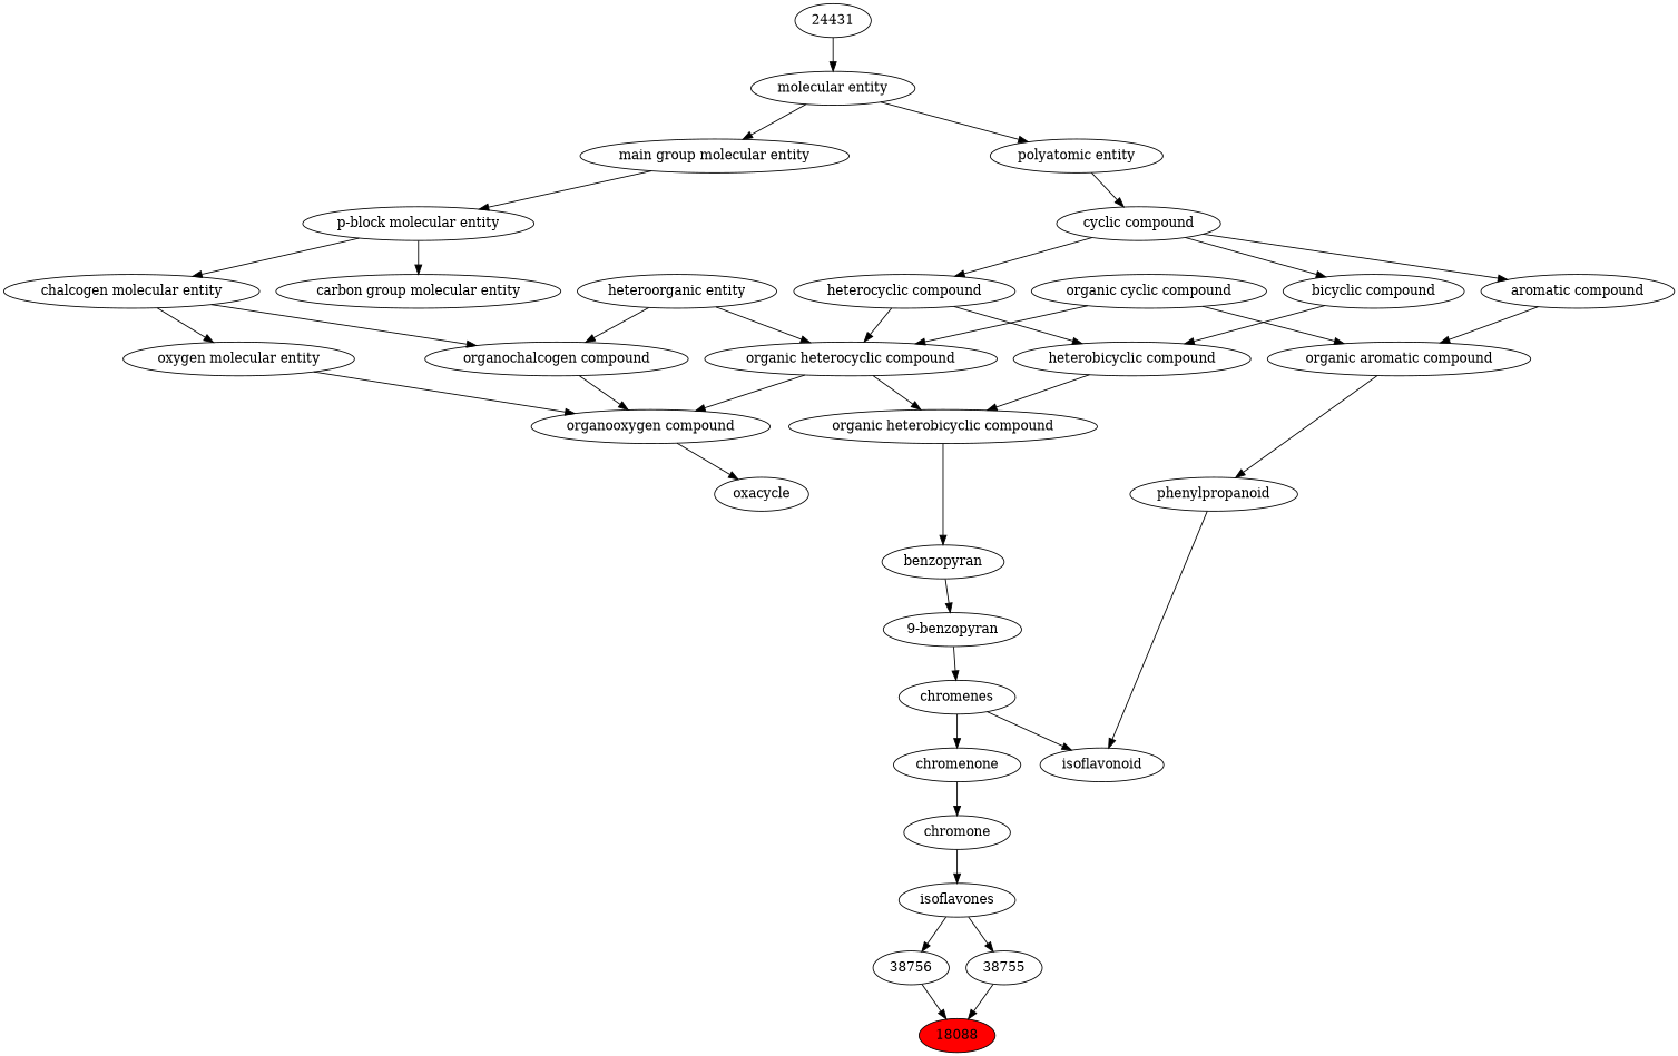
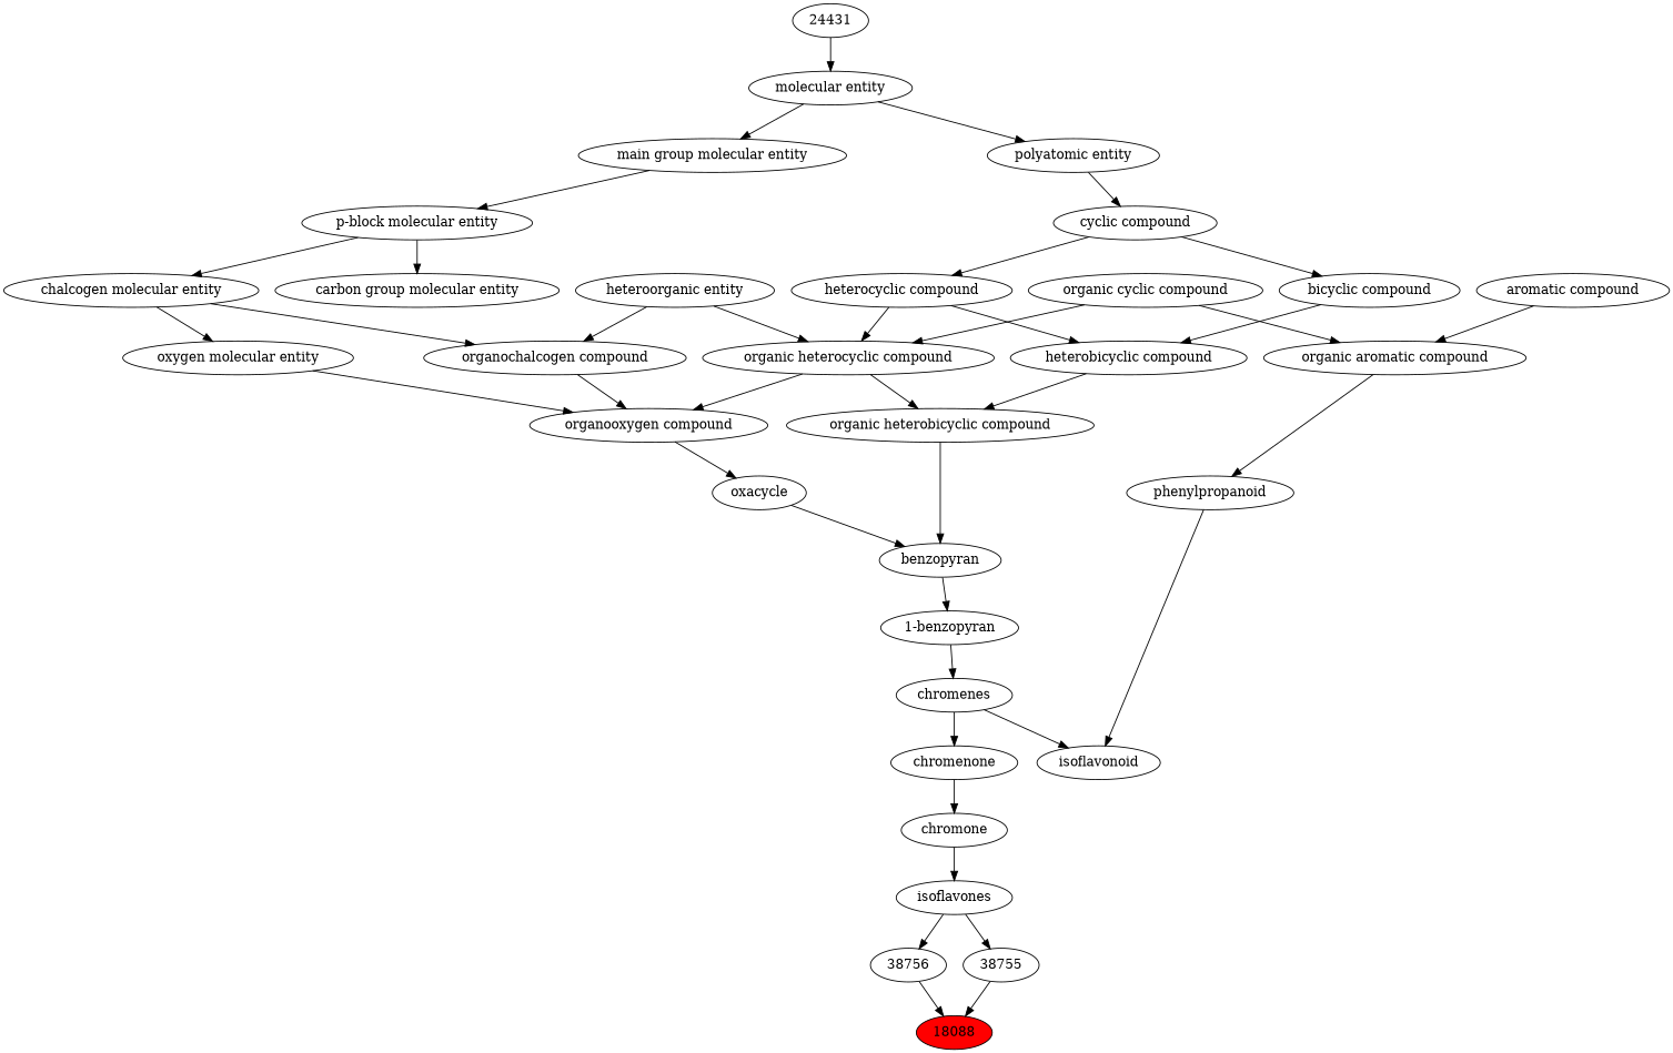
  digraph {
    n1 [fillcolor=red label=18088 style=filled]
    n2 [label=38756]
    n3 [label=38755]
    n4 [label=isoflavones]
    n5 [label=chromone]
    n6 [label=isoflavonoid]
    n7 [label=chromenone]
    n8 [label=phenylpropanoid]
    n9 [label=chromenes]
    n10 [label="organic aromatic compound"]
-   n11 [label="9-benzopyran"]
+   n11 [label="1-benzopyran"]
    n12 [label="organic cyclic compound"]
    n13 [label="organic heterocyclic compound"]
    n14 [label="organic heterobicyclic compound"]
    n15 [label="organooxygen compound"]
    n16 [label="aromatic compound"]
    n17 [label=benzopyran]
    n18 [label="heteroorganic entity"]
    n19 [label="organochalcogen compound"]
    n20 [label="cyclic compound"]
    n21 [label="heterocyclic compound"]
    n22 [label="bicyclic compound"]
    n23 [label="heterobicyclic compound"]
    n24 [label=oxacycle]
    n25 [label="carbon group molecular entity"]
    n26 [label="polyatomic entity"]
    n27 [label="p-block molecular entity"]
    n28 [label="chalcogen molecular entity"]
    n29 [label="oxygen molecular entity"]
    n30 [label="molecular entity"]
    n31 [label="main group molecular entity"]
    n32 [label=24431]
    n2 -> n1
    n3 -> n1
    n4 -> n2
    n4 -> n3
    n5 -> n4
    n7 -> n5
    n8 -> n6
    n9 -> n6
    n9 -> n7
    n10 -> n8
    n11 -> n9
    n12 -> n10
    n12 -> n13
    n13 -> n14
    n13 -> n15
    n14 -> n17
    n15 -> n24
    n16 -> n10
    n17 -> n11
    n18 -> n13
    n18 -> n19
    n19 -> n15
-   n20 -> n16
    n20 -> n21
    n20 -> n22
    n21 -> n13
    n21 -> n23
    n22 -> n23
    n23 -> n14
+   n24 -> n17
    n26 -> n20
    n27 -> n25
    n27 -> n28
    n28 -> n19
    n28 -> n29
    n29 -> n15
    n30 -> n26
    n30 -> n31
    n31 -> n27
    n32 -> n30
  }
